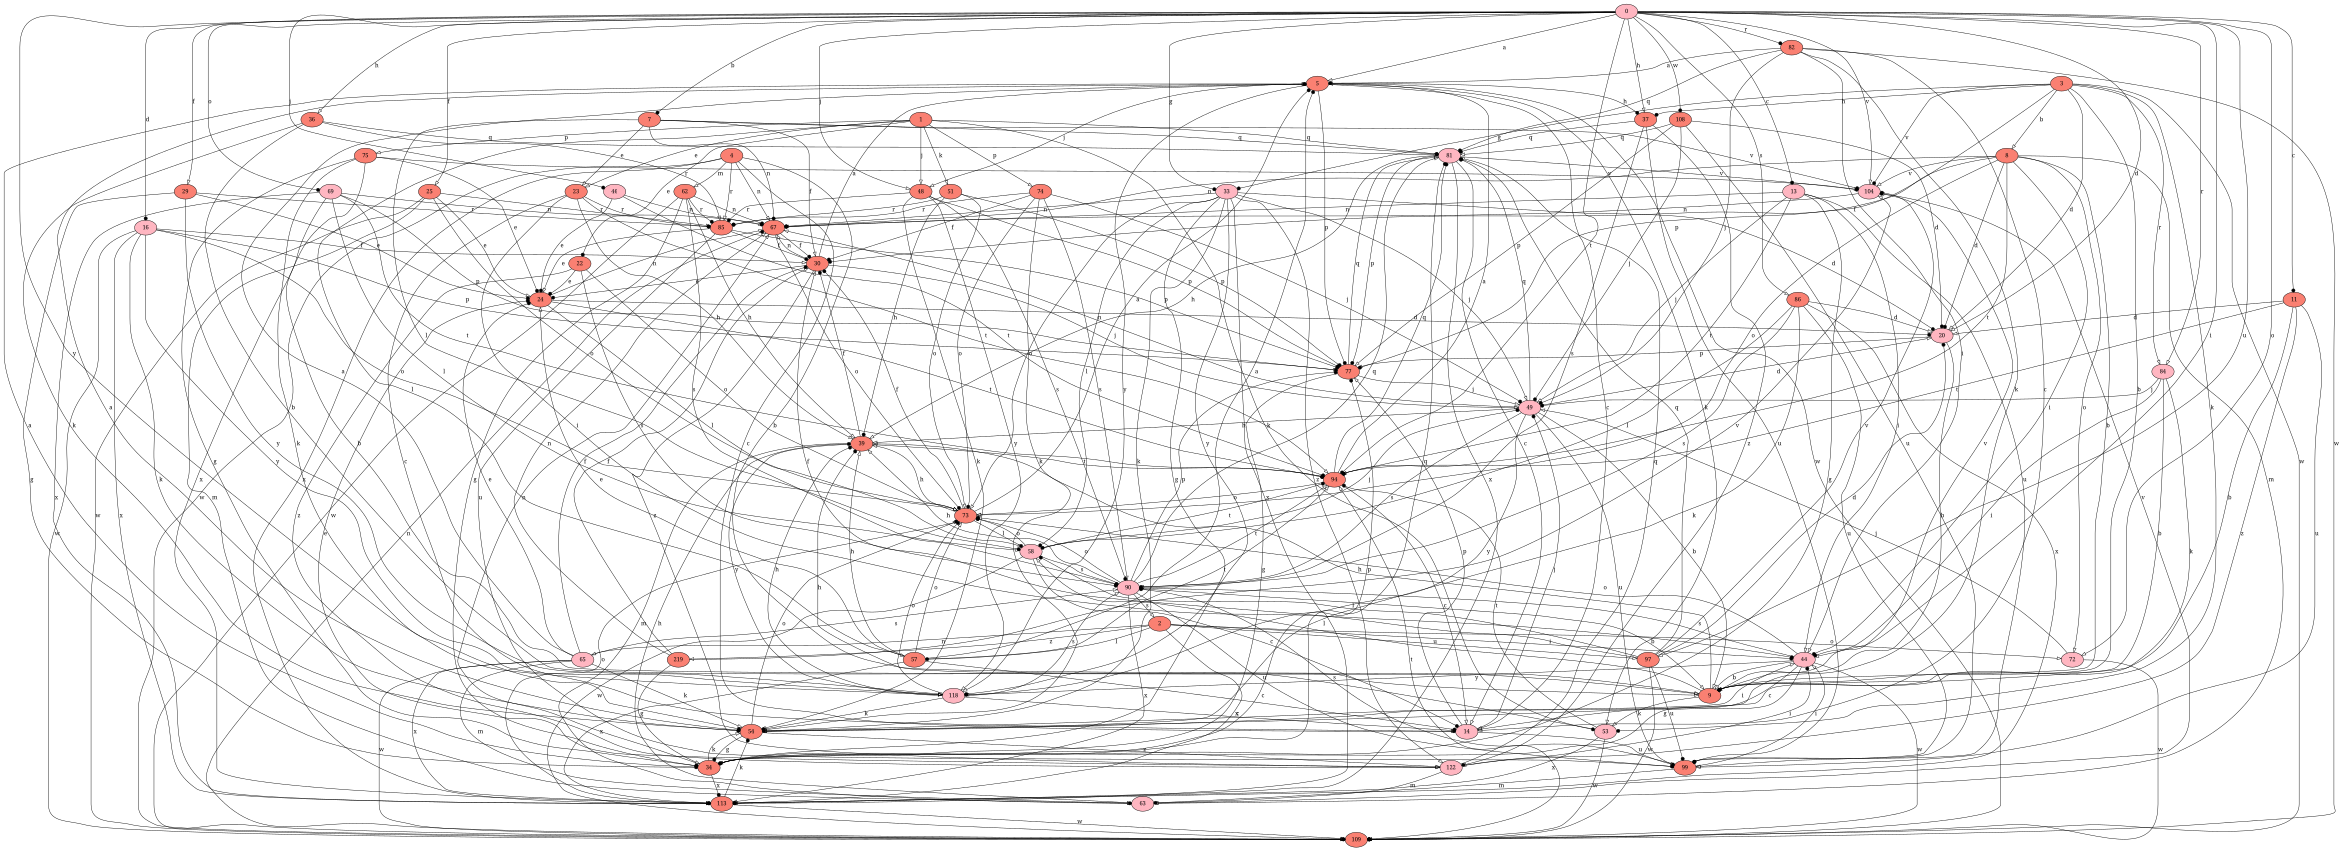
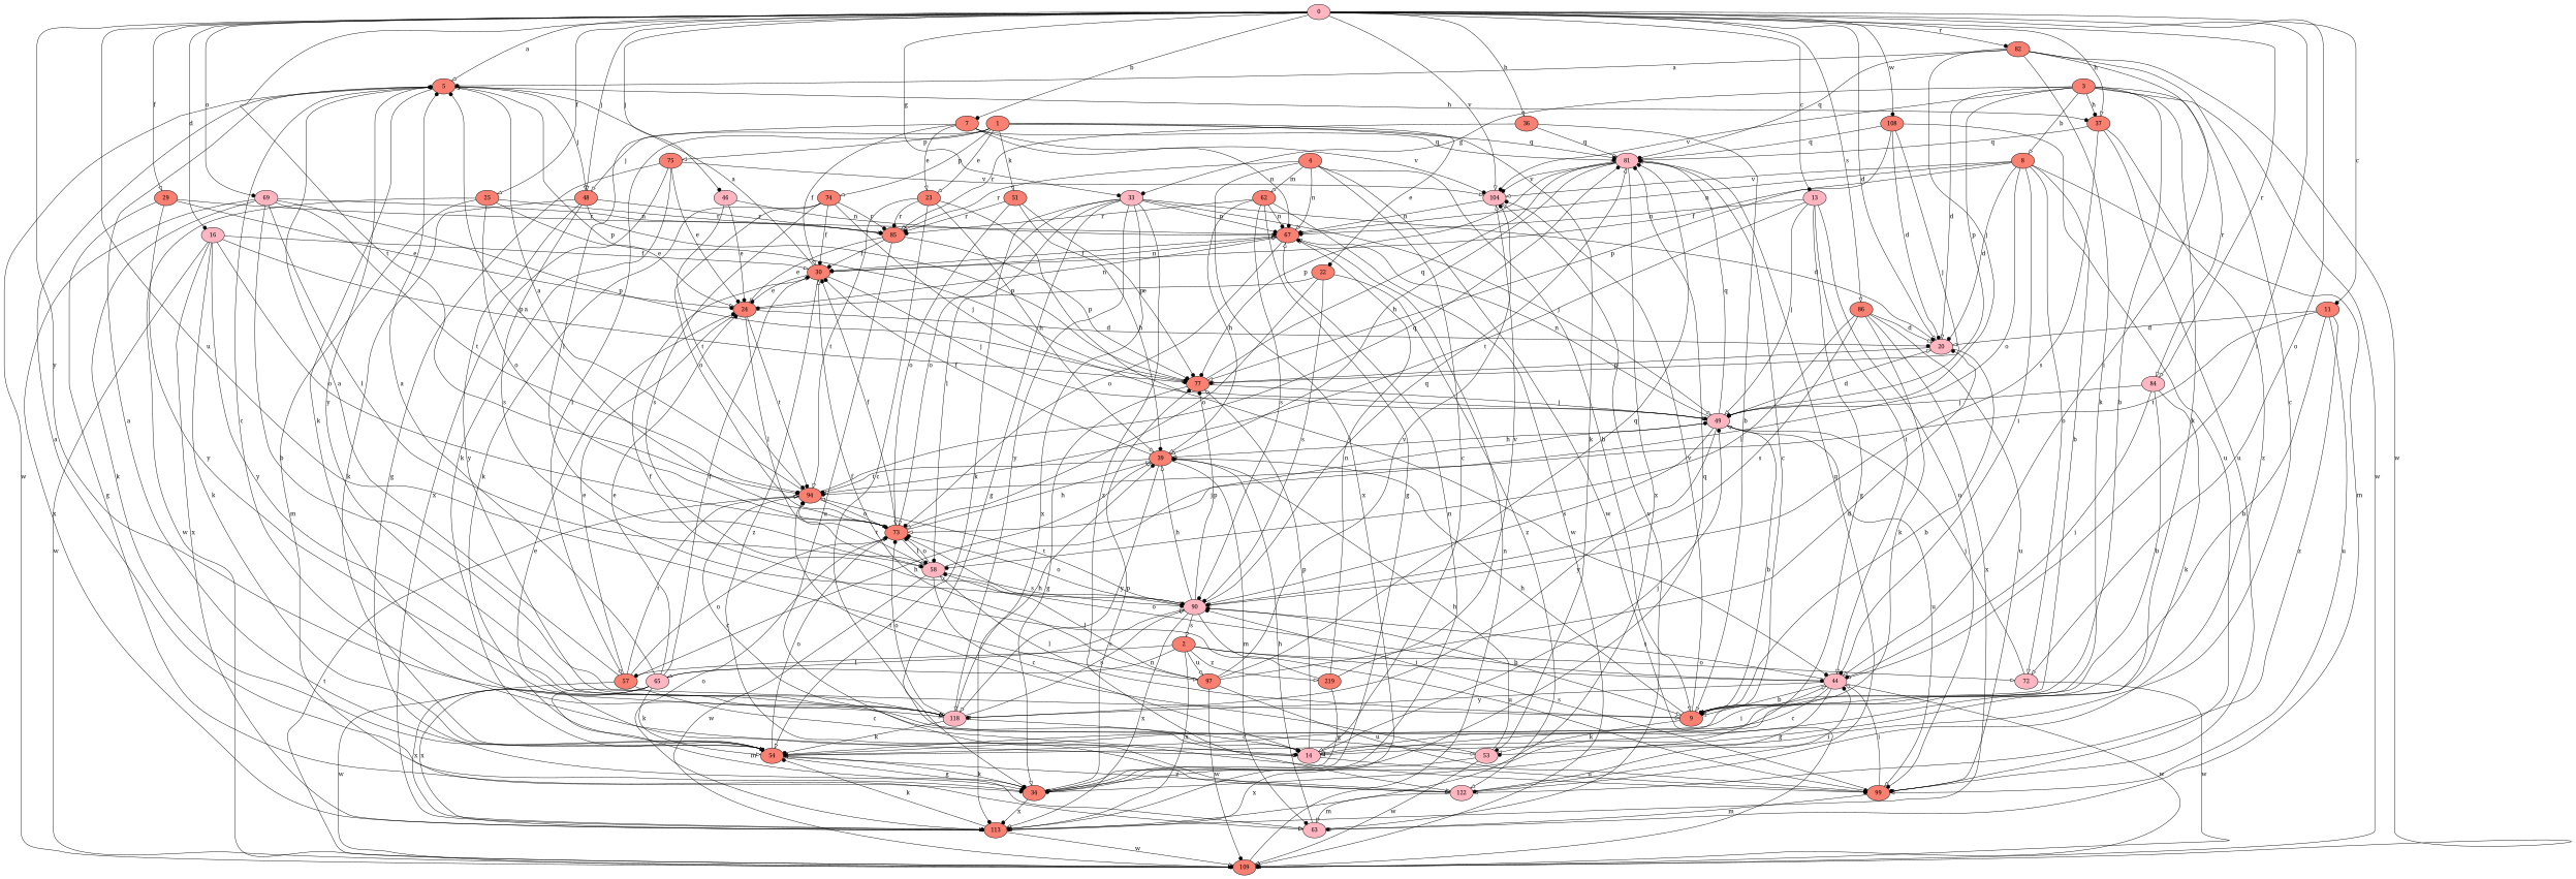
  strict digraph {
    fontname="Noto Serif"
    node [fillcolor=salmon fontname="Noto Serif" style=filled]
    edge [arrowhead=onormal fontname="Noto Serif"]
    0 [fillcolor=lightpink]
    5
    7
    11
    13 [fillcolor=lightpink]
    16 [fillcolor=lightpink]
    20 [fillcolor=lightpink]
    25
    29
    33 [fillcolor=lightpink]
    36
    37
    44 [fillcolor=lightpink]
    46 [fillcolor=lightpink]
    48
    69 [fillcolor=lightpink]
    72 [fillcolor=lightpink]
    82
    84 [fillcolor=lightpink]
    86
    94
    97
    104 [fillcolor=lightpink]
    108
    118 [fillcolor=lightpink]
    53 [fillcolor=lightpink]
    77
    109
    14 [fillcolor=lightpink]
    23
    81 [fillcolor=lightpink]
    67
    30
    58 [fillcolor=lightpink]
    9
    99
    122 [fillcolor=lightpink]
    34
    49 [fillcolor=lightpink]
    113
    73
    54
    85
    63 [fillcolor=lightpink]
    24
    90 [fillcolor=lightpink]
    39
    1
    22
    51
    57
    74
    75
    2
    65 [fillcolor=lightpink]
    n56 [label=219]
    3
    8
    4
    62
    0 -> 5 [label=a]
    0 -> 7 [arrowhead=dot label=b]
    0 -> 11 [arrowhead=dot label=c]
    0 -> 13 [arrowhead=dot label=c]
    0 -> 16 [arrowhead=dot label=d]
    0 -> 20 [label=d]
    0 -> 25 [label=f]
    0 -> 29 [label=f]
    0 -> 33 [arrowhead=dot label=g]
    0 -> 36 [label=h]
    0 -> 37 [label=h]
    0 -> 44 [label=i]
    0 -> 46 [arrowhead=dot label=j]
    0 -> 48 [label=j]
    0 -> 69 [arrowhead=dot label=o]
    0 -> 72 [label=o]
    0 -> 82 [arrowhead=dot label=r]
    0 -> 84 [label=r]
    0 -> 86 [label=s]
    0 -> 94 [arrowhead=dot label=t]
    0 -> 97 [label=u]
    0 -> 104 [label=v]
    0 -> 108 [arrowhead=dot label=w]
    0 -> 118 [label=y]
    5 -> 37 [arrowhead=dot label=h]
    5 -> 48 [label=j]
    5 -> 118 [label=y]
    5 -> 53 [label=k]
    5 -> 77 [arrowhead=dot label=p]
    5 -> 109 [arrowhead=dot label=w]
    5 -> 14 [label=c]
    7 -> 104 [arrowhead=dot label=v]
    7 -> 23 [label=e]
    7 -> 81 [arrowhead=dot label=q]
    7 -> 67 [arrowhead=dot label=n]
    7 -> 30 [label=f]
    7 -> 58 [arrowhead=dot label=l]
    11 -> 20 [label=d]
    11 -> 94 [arrowhead=dot label=t]
    11 -> 9 [arrowhead=dot label=b]
    11 -> 99 [label=u]
    11 -> 122 [label=z]
    13 -> 44 [label=i]
    13 -> 94 [label=t]
    13 -> 67 [arrowhead=dot label=n]
    13 -> 99 [arrowhead=dot label=u]
    13 -> 34 [label=g]
    13 -> 49 [label=j]
    16 -> 118 [label=y]
    16 -> 77 [arrowhead=dot label=p]
    16 -> 109 [label=w]
    16 -> 30 [label=f]
    16 -> 113 [label=x]
    16 -> 73 [label=o]
    16 -> 54 [arrowhead=dot label=k]
    20 -> 77 [label=p]
    20 -> 9 [arrowhead=dot label=b]
    25 -> 109 [label=w]
    25 -> 73 [label=o]
    25 -> 85 [label=r]
    25 -> 63 [label=m]
    25 -> 24 [label=e]
    29 -> 118 [label=y]
    29 -> 34 [arrowhead=dot label=g]
    29 -> 85 [arrowhead=dot label=r]
    29 -> 24 [arrowhead=dot label=e]
    33 -> 20 [arrowhead=dot label=d]
-   33 -> 118 [arrowhead=dot label=y]
+   33 -> 118 [label=y]
    33 -> 67 [arrowhead=dot label=n]
    33 -> 58 [arrowhead=dot label=l]
    33 -> 122 [label=z]
    33 -> 34 [arrowhead=dot label=g]
    33 -> 49 [label=j]
    33 -> 113 [arrowhead=dot label=x]
    33 -> 73 [label=o]
    33 -> 54 [label=k]
    36 -> 81 [label=q]
    36 -> 9 [label=b]
-   36 -> 54 [arrowhead=dot label=k]
+   69 -> 54 [arrowhead=dot label=k]
    36 -> 85 [label=r]
    37 -> 81 [arrowhead=dot label=q]
    37 -> 99 [arrowhead=dot label=u]
    37 -> 122 [arrowhead=dot label=z]
    37 -> 90 [label=s]
    44 -> 118 [arrowhead=dot label=y]
    44 -> 109 [label=w]
    44 -> 14 [label=c]
    44 -> 9 [label=b]
    44 -> 34 [arrowhead=dot label=g]
    44 -> 73 [arrowhead=dot label=o]
    44 -> 90 [arrowhead=dot label=s]
    46 -> 94 [arrowhead=dot label=t]
    46 -> 67 [label=n]
    46 -> 24 [arrowhead=dot label=e]
    48 -> 118 [label=y]
    48 -> 77 [arrowhead=dot label=p]
    48 -> 54 [label=k]
    48 -> 85 [arrowhead=dot label=r]
    48 -> 90 [arrowhead=dot label=s]
    69 -> 94 [arrowhead=dot label=t]
    69 -> 77 [label=p]
    69 -> 67 [arrowhead=dot label=n]
    69 -> 58 [label=l]
    69 -> 9 [label=b]
    69 -> 113 [arrowhead=dot label=x]
    72 -> 109 [arrowhead=dot label=w]
    72 -> 49 [label=j]
    82 -> 5 [arrowhead=dot label=a]
    82 -> 44 [label=i]
    82 -> 109 [label=w]
    82 -> 14 [label=c]
    82 -> 81 [arrowhead=dot label=q]
    82 -> 49 [arrowhead=dot label=j]
    82 -> 54 [label=k]
    84 -> 44 [arrowhead=dot label=i]
    84 -> 9 [label=b]
    84 -> 49 [arrowhead=dot label=j]
    84 -> 54 [arrowhead=dot label=k]
    86 -> 20 [label=d]
    86 -> 58 [arrowhead=dot label=l]
    86 -> 99 [label=u]
    86 -> 113 [label=x]
    86 -> 54 [label=k]
    86 -> 90 [arrowhead=dot label=s]
    94 -> 5 [label=a]
    94 -> 14 [label=c]
    94 -> 81 [arrowhead=dot label=q]
    94 -> 73 [label=o]
    97 -> 20 [arrowhead=dot label=d]
    97 -> 104 [arrowhead=dot label=v]
    97 -> 109 [arrowhead=dot label=w]
    97 -> 81 [arrowhead=dot label=q]
    97 -> 30 [label=f]
    97 -> 58 [arrowhead=dot label=l]
    97 -> 99 [arrowhead=dot label=u]
    104 -> 67 [arrowhead=dot label=n]
    108 -> 20 [arrowhead=dot label=d]
    108 -> 77 [label=p]
    108 -> 81 [label=q]
    108 -> 99 [arrowhead=dot label=u]
    108 -> 49 [arrowhead=dot label=j]
    118 -> 14 [label=c]
    118 -> 73 [arrowhead=dot label=o]
    118 -> 54 [arrowhead=dot label=k]
    118 -> 90 [label=s]
    118 -> 39 [arrowhead=dot label=h]
    53 -> 94 [arrowhead=dot label=t]
    53 -> 109 [label=w]
    53 -> 113 [arrowhead=dot label=x]
    53 -> 39 [arrowhead=dot label=h]
    77 -> 81 [label=q]
    77 -> 34 [label=g]
    77 -> 49 [label=j]
    109 -> 94 [label=t]
    109 -> 67 [arrowhead=dot label=n]
    14 -> 77 [label=p]
    14 -> 99 [arrowhead=dot label=u]
    14 -> 49 [arrowhead=dot label=j]
    23 -> 44 [arrowhead=dot label=i]
    23 -> 94 [label=t]
    23 -> 14 [arrowhead=dot label=c]
    23 -> 85 [arrowhead=dot label=r]
    23 -> 39 [label=h]
    81 -> 104 [arrowhead=dot label=v]
    81 -> 77 [arrowhead=dot label=p]
    81 -> 14 [label=c]
    81 -> 113 [label=x]
    81 -> 39 [label=h]
    67 -> 30 [arrowhead=dot label=f]
    67 -> 73 [arrowhead=dot label=o]
    30 -> 5 [label=a]
    30 -> 67 [label=n]
    30 -> 122 [label=z]
    30 -> 49 [label=j]
    30 -> 24 [arrowhead=dot label=e]
    58 -> 94 [arrowhead=dot label=t]
    58 -> 109 [label=w]
    58 -> 14 [arrowhead=dot label=c]
    58 -> 49 [arrowhead=dot label=j]
    58 -> 73 [arrowhead=dot label=o]
    58 -> 90 [arrowhead=dot label=s]
    9 -> 104 [arrowhead=dot label=v]
    9 -> 53 [label=k]
    9 -> 58 [label=l]
    9 -> 39 [label=h]
    99 -> 44 [label=i]
    99 -> 63 [arrowhead=dot label=m]
    99 -> 90 [arrowhead=dot label=s]
    122 -> 44 [arrowhead=dot label=i]
    122 -> 81 [label=q]
    122 -> 63 [label=m]
    122 -> 24 [arrowhead=dot label=e]
    34 -> 5 [label=a]
    34 -> 77 [arrowhead=dot label=p]
    34 -> 81 [arrowhead=dot label=q]
    34 -> 67 [label=n]
    34 -> 113 [arrowhead=dot label=x]
    34 -> 54 [label=k]
    49 -> 20 [label=d]
    49 -> 118 [label=y]
    49 -> 81 [arrowhead=dot label=q]
    49 -> 67 [label=n]
    49 -> 9 [label=b]
    49 -> 99 [label=u]
    49 -> 90 [label=s]
    49 -> 39 [label=h]
    113 -> 109 [label=w]
    113 -> 73 [arrowhead=dot label=o]
    113 -> 54 [arrowhead=dot label=k]
    73 -> 5 [arrowhead=dot label=a]
    73 -> 30 [arrowhead=dot label=f]
    73 -> 58 [arrowhead=dot label=l]
    73 -> 39 [label=h]
    54 -> 5 [arrowhead=dot label=a]
    54 -> 44 [label=i]
    54 -> 122 [label=z]
    54 -> 34 [arrowhead=dot label=g]
    54 -> 73 [label=o]
    85 -> 77 [arrowhead=dot label=p]
    85 -> 30 [arrowhead=dot label=f]
    85 -> 99 [arrowhead=dot label=u]
    85 -> 24 [label=e]
    63 -> 104 [label=v]
    63 -> 39 [arrowhead=dot label=h]
    24 -> 20 [arrowhead=dot label=d]
    24 -> 94 [arrowhead=dot label=t]
    24 -> 67 [label=n]
    24 -> 58 [label=l]
    90 -> 94 [label=t]
    90 -> 77 [arrowhead=dot label=p]
    90 -> 81 [label=q]
    90 -> 9 [label=b]
    90 -> 99 [arrowhead=dot label=u]
    90 -> 113 [label=x]
    90 -> 73 [arrowhead=dot label=o]
    90 -> 39 [label=h]
    90 -> 2 [label=s]
    39 -> 94 [arrowhead=dot label=t]
    39 -> 118 [label=y]
    39 -> 30 [arrowhead=dot label=f]
    39 -> 63 [arrowhead=dot label=m]
    1 -> 48 [label=j]
    1 -> 53 [arrowhead=dot label=k]
    1 -> 23 [label=e]
    1 -> 81 [arrowhead=dot label=q]
    1 -> 22 [arrowhead=dot label=e]
    1 -> 51 [label=k]
    1 -> 57 [label=l]
    1 -> 74 [label=p]
    1 -> 75 [label=p]
    22 -> 122 [label=z]
    22 -> 73 [label=o]
    22 -> 24 [arrowhead=dot label=e]
    22 -> 90 [arrowhead=dot label=s]
    51 -> 77 [arrowhead=dot label=p]
    51 -> 73 [label=o]
    51 -> 85 [arrowhead=dot label=r]
    51 -> 39 [arrowhead=dot label=h]
    57 -> 5 [arrowhead=dot label=a]
    57 -> 94 [label=t]
    57 -> 14 [arrowhead=dot label=c]
    57 -> 113 [label=x]
    57 -> 73 [label=o]
    57 -> 24 [label=e]
    57 -> 39 [label=h]
    74 -> 30 [arrowhead=dot label=f]
    74 -> 49 [arrowhead=dot label=j]
    74 -> 73 [arrowhead=dot label=o]
    74 -> 54 [label=k]
    74 -> 85 [arrowhead=dot label=r]
    74 -> 90 [label=s]
    75 -> 104 [label=v]
    75 -> 34 [arrowhead=dot label=g]
    75 -> 113 [arrowhead=dot label=x]
    75 -> 54 [arrowhead=dot label=k]
    75 -> 24 [arrowhead=dot label=e]
    2 -> 44 [arrowhead=dot label=i]
    2 -> 72 [label=o]
    2 -> 97 [label=u]
    2 -> 113 [arrowhead=dot label=x]
    2 -> 57 [arrowhead=dot label=l]
    2 -> 65 [label=n]
    2 -> n56 [label=z]
    65 -> 5 [arrowhead=dot label=a]
    65 -> 109 [arrowhead=dot label=w]
    65 -> 30 [arrowhead=dot label=f]
    65 -> 113 [label=x]
    65 -> 54 [label=k]
    65 -> 63 [label=m]
    65 -> 24 [arrowhead=dot label=e]
    65 -> 90 [label=s]
    n56 -> 104 [label=v]
    n56 -> 67 [label=n]
    n56 -> 30 [label=f]
    n56 -> 34 [label=g]
    3 -> 20 [label=d]
    3 -> 33 [arrowhead=dot label=g]
    3 -> 37 [arrowhead=dot label=h]
    3 -> 84 [label=r]
    3 -> 104 [arrowhead=dot label=v]
    3 -> 53 [arrowhead=dot label=k]
    3 -> 77 [arrowhead=dot label=p]
    3 -> 109 [arrowhead=dot label=w]
    3 -> 9 [label=b]
    3 -> 8 [label=b]
    8 -> 20 [arrowhead=dot label=d]
    8 -> 44 [arrowhead=dot label=i]
    8 -> 72 [label=o]
-   8 -> 94 [arrowhead=dot label=t]
    8 -> 104 [label=v]
    8 -> 67 [label=n]
    8 -> 30 [arrowhead=dot label=f]
    8 -> 9 [arrowhead=dot label=b]
    8 -> 73 [label=o]
    8 -> 63 [label=m]
    4 -> 109 [arrowhead=dot label=w]
    4 -> 14 [label=c]
    4 -> 67 [label=n]
    4 -> 9 [label=b]
    4 -> 113 [label=x]
    4 -> 85 [label=r]
    4 -> 62 [label=m]
    62 -> 109 [label=w]
    62 -> 67 [arrowhead=dot label=n]
    62 -> 34 [arrowhead=dot label=g]
    62 -> 85 [arrowhead=dot label=r]
    62 -> 90 [arrowhead=dot label=s]
    62 -> 39 [label=h]
  }
